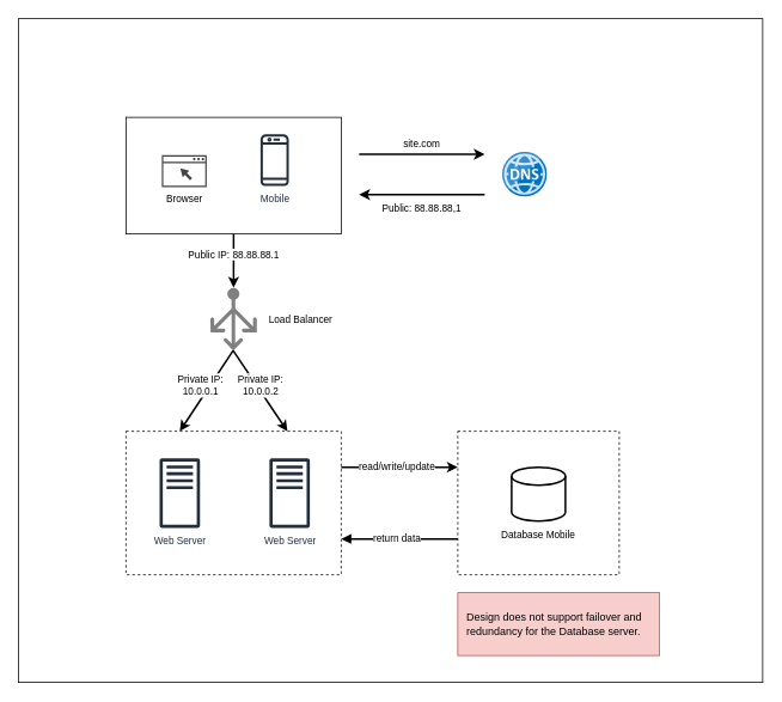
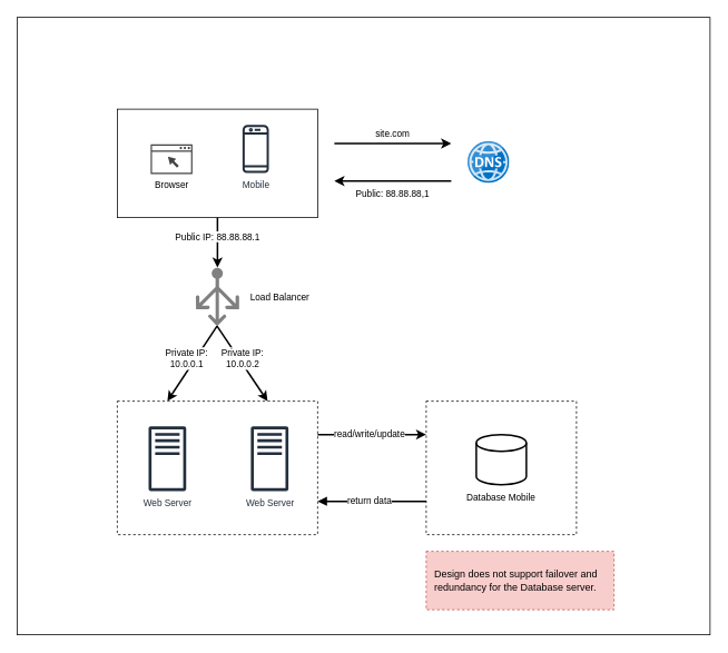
  <mxCell id="0" />
  <mxCell id="1" style="locked=1;" parent="0" />
  <mxCell id="2" value="" style="rounded=0;whiteSpace=wrap;html=1;fontSize=11;fillColor=#808080;" parent="1" vertex="1"><mxGeometry x="380" y="350" width="120" height="60" as="geometry" /></mxCell>
  <mxCell id="3" value="" style="rounded=0;whiteSpace=wrap;html=1;fontSize=11;fillColor=#808080;" parent="1" vertex="1"><mxGeometry x="380" y="350" width="120" height="60" as="geometry" /></mxCell>
  <mxCell id="4" value="" style="rounded=0;whiteSpace=wrap;html=1;fontSize=11;" parent="1" vertex="1"><mxGeometry x="20" y="20" width="830" height="740" as="geometry" /></mxCell>
  <mxCell id="5" value="Diagram" style="" parent="0" />
  <mxCell id="6" value="" style="sketch=0;aspect=fixed;pointerEvents=1;shadow=0;dashed=0;html=1;strokeColor=none;labelPosition=center;verticalLabelPosition=bottom;verticalAlign=top;align=center;fillColor=#808080;shape=mxgraph.azure.load_balancer_generic;fontSize=11;" parent="5" vertex="1"><mxGeometry x="234.1" y="320" width="51.8" height="70" as="geometry" /></mxCell>
  <mxCell id="7" value="" style="group" parent="5" vertex="1" connectable="0"><mxGeometry x="140" y="130" width="240" height="130" as="geometry" /></mxCell>
  <mxCell id="8" value="" style="rounded=0;whiteSpace=wrap;html=1;" parent="7" vertex="1"><mxGeometry width="240" height="130" as="geometry" /></mxCell>
  <mxCell id="9" value="Browser" style="sketch=0;pointerEvents=1;shadow=0;dashed=0;html=1;strokeColor=none;fillColor=#434445;aspect=fixed;labelPosition=center;verticalLabelPosition=bottom;verticalAlign=top;align=center;outlineConnect=0;shape=mxgraph.vvd.web_browser;fontSize=11;" parent="7" vertex="1"><mxGeometry x="40" y="42.25" width="50" height="35.5" as="geometry" /></mxCell>
  <mxCell id="10" value="Mobile" style="sketch=0;outlineConnect=0;fontColor=#232F3E;gradientColor=none;fillColor=#232F3D;strokeColor=none;dashed=0;verticalLabelPosition=bottom;verticalAlign=top;align=center;html=1;fontSize=11;fontStyle=0;aspect=fixed;pointerEvents=1;shape=mxgraph.aws4.mobile_client;" parent="7" vertex="1"><mxGeometry x="150" y="17.75" width="31.54" height="60" as="geometry" /></mxCell>
  <mxCell id="11" value="" style="group" parent="5" vertex="1" connectable="0"><mxGeometry x="400" y="150" width="210" height="91.13" as="geometry" /></mxCell>
  <mxCell id="12" style="edgeStyle=none;rounded=0;orthogonalLoop=1;jettySize=auto;html=1;strokeWidth=2;" parent="11" edge="1"><mxGeometry relative="1" as="geometry"><mxPoint y="21.13" as="sourcePoint" /><mxPoint x="140" y="21.13" as="targetPoint" /></mxGeometry></mxCell>
  <mxCell id="13" value="" style="sketch=0;aspect=fixed;html=1;points=[];align=center;image;fontSize=12;image=img/lib/mscae/DNS.svg;" parent="11" vertex="1"><mxGeometry x="160" y="18.88" width="50" height="50" as="geometry" /></mxCell>
  <mxCell id="14" value="" style="endArrow=none;html=1;rounded=0;strokeWidth=2;startArrow=classic;startFill=1;endFill=0;" parent="11" edge="1"><mxGeometry width="50" height="50" relative="1" as="geometry"><mxPoint y="66.13" as="sourcePoint" /><mxPoint x="140" y="66.13" as="targetPoint" /></mxGeometry></mxCell>
  <mxCell id="15" value="&lt;font style=&quot;font-size: 11px;&quot;&gt;site.com&lt;/font&gt;" style="text;html=1;strokeColor=none;fillColor=none;align=center;verticalAlign=middle;whiteSpace=wrap;rounded=0;fontSize=11;" parent="11" vertex="1"><mxGeometry width="140" height="18.88" as="geometry" /></mxCell>
  <mxCell id="16" value="&lt;font style=&quot;font-size: 11px;&quot;&gt;Public: 88.88.88,1&lt;/font&gt;" style="text;html=1;strokeColor=none;fillColor=none;align=center;verticalAlign=middle;whiteSpace=wrap;rounded=0;fontSize=11;" parent="11" vertex="1"><mxGeometry y="71.13" width="140" height="20" as="geometry" /></mxCell>
  <mxCell id="17" value="" style="rounded=0;whiteSpace=wrap;html=1;sketch=0;fixDash=1;dashed=1;" parent="5" vertex="1"><mxGeometry x="510" y="480" width="180" height="160" as="geometry" /></mxCell>
  <mxCell id="18" value="" style="group" parent="5" vertex="1" connectable="0"><mxGeometry x="555" y="520" width="90" height="91" as="geometry" /></mxCell>
  <mxCell id="19" value="" style="strokeWidth=2;html=1;shape=mxgraph.flowchart.database;whiteSpace=wrap;sketch=0;" parent="18" vertex="1"><mxGeometry x="15" width="60" height="60" as="geometry" /></mxCell>
  <mxCell id="20" value="&lt;font style=&quot;font-size: 11px;&quot;&gt;Database Mobile&lt;/font&gt;" style="text;html=1;strokeColor=none;fillColor=none;align=center;verticalAlign=middle;whiteSpace=wrap;rounded=0;sketch=0;" parent="18" vertex="1"><mxGeometry y="61" width="90" height="30" as="geometry" /></mxCell>
  <mxCell id="21" value="" style="group" parent="5" vertex="1" connectable="0"><mxGeometry x="140" y="450" width="240" height="160" as="geometry" /></mxCell>
  <mxCell id="22" value="" style="group" parent="21" vertex="1" connectable="0"><mxGeometry y="30" width="240" height="160" as="geometry" /></mxCell>
  <mxCell id="23" value="" style="rounded=0;whiteSpace=wrap;html=1;sketch=0;fixDash=1;dashed=1;" parent="22" vertex="1"><mxGeometry width="240" height="160" as="geometry" /></mxCell>
  <mxCell id="24" value="&lt;font style=&quot;font-size: 11px;&quot;&gt;Web Server&lt;/font&gt;" style="sketch=0;outlineConnect=0;fontColor=#232F3E;gradientColor=none;fillColor=#232F3D;strokeColor=none;dashed=0;verticalLabelPosition=bottom;verticalAlign=top;align=center;html=1;fontSize=12;fontStyle=0;aspect=fixed;pointerEvents=1;shape=mxgraph.aws4.traditional_server;" parent="22" vertex="1"><mxGeometry x="37.5" y="30" width="45" height="78" as="geometry" /></mxCell>
  <mxCell id="25" value="&lt;font style=&quot;font-size: 11px;&quot;&gt;Web Server&lt;/font&gt;" style="sketch=0;outlineConnect=0;fontColor=#232F3E;gradientColor=none;fillColor=#232F3D;strokeColor=none;dashed=0;verticalLabelPosition=bottom;verticalAlign=top;align=center;html=1;fontSize=12;fontStyle=0;aspect=fixed;pointerEvents=1;shape=mxgraph.aws4.traditional_server;" parent="22" vertex="1"><mxGeometry x="160" y="30" width="45" height="78" as="geometry" /></mxCell>
  <mxCell id="26" value="" style="endArrow=classic;html=1;rounded=0;fontSize=11;entryX=0.5;entryY=0;entryDx=0;entryDy=0;entryPerimeter=0;exitX=0.5;exitY=1;exitDx=0;exitDy=0;strokeWidth=2;" parent="5" source="8" target="6" edge="1"><mxGeometry width="50" height="50" relative="1" as="geometry"><mxPoint x="150" y="360" as="sourcePoint" /><mxPoint x="200" y="310" as="targetPoint" /></mxGeometry></mxCell>
  <mxCell id="27" value="Public IP: 88.88.88.1" style="edgeLabel;html=1;align=center;verticalAlign=middle;resizable=0;points=[];fontSize=11;" parent="26" vertex="1" connectable="0"><mxGeometry x="-0.267" y="-1" relative="1" as="geometry"><mxPoint as="offset" /></mxGeometry></mxCell>
  <mxCell id="28" value="" style="endArrow=classic;html=1;rounded=0;fontSize=11;strokeWidth=2;entryX=0.25;entryY=0;entryDx=0;entryDy=0;exitX=0.49;exitY=1;exitDx=0;exitDy=0;exitPerimeter=0;" parent="5" source="6" target="23" edge="1"><mxGeometry width="50" height="50" relative="1" as="geometry"><mxPoint x="120" y="430" as="sourcePoint" /><mxPoint x="170" y="380" as="targetPoint" /></mxGeometry></mxCell>
  <mxCell id="29" value="Private IP:&lt;br&gt;10.0.0.1" style="edgeLabel;html=1;align=center;verticalAlign=middle;resizable=0;points=[];fontSize=11;" parent="28" vertex="1" connectable="0"><mxGeometry x="-0.152" relative="1" as="geometry"><mxPoint x="-12" as="offset" /></mxGeometry></mxCell>
  <mxCell id="30" value="" style="endArrow=classic;html=1;rounded=0;fontSize=11;strokeWidth=2;exitX=0.49;exitY=1;exitDx=0;exitDy=0;exitPerimeter=0;entryX=0.75;entryY=0;entryDx=0;entryDy=0;" parent="5" source="6" target="23" edge="1"><mxGeometry width="50" height="50" relative="1" as="geometry"><mxPoint x="330" y="420" as="sourcePoint" /><mxPoint x="380" y="370" as="targetPoint" /></mxGeometry></mxCell>
  <mxCell id="31" value="Private IP:&lt;br&gt;10.0.0.2" style="edgeLabel;html=1;align=center;verticalAlign=middle;resizable=0;points=[];fontSize=11;" parent="30" vertex="1" connectable="0"><mxGeometry x="-0.176" y="-2" relative="1" as="geometry"><mxPoint x="7" as="offset" /></mxGeometry></mxCell>
  <mxCell id="32" value="Load Balancer" style="text;html=1;strokeColor=none;fillColor=none;align=center;verticalAlign=middle;whiteSpace=wrap;rounded=0;fontSize=11;" parent="5" vertex="1"><mxGeometry x="290" y="340" width="90" height="30" as="geometry" /></mxCell>
  <mxCell id="33" value="" style="endArrow=none;html=1;rounded=0;strokeWidth=2;startArrow=classic;startFill=1;endFill=0;entryX=1;entryY=0.25;entryDx=0;entryDy=0;exitX=0;exitY=0.25;exitDx=0;exitDy=0;" parent="5" source="17" target="23" edge="1"><mxGeometry width="50" height="50" relative="1" as="geometry"><mxPoint x="560" y="490" as="sourcePoint" /><mxPoint x="410" y="490" as="targetPoint" /></mxGeometry></mxCell>
  <mxCell id="34" value="read/write/update" style="edgeLabel;html=1;align=center;verticalAlign=middle;resizable=0;points=[];" parent="33" vertex="1" connectable="0"><mxGeometry x="0.15" relative="1" as="geometry"><mxPoint x="6" y="-1" as="offset" /></mxGeometry></mxCell>
  <mxCell id="35" value="" style="endArrow=block;html=1;rounded=0;strokeWidth=2;startArrow=none;startFill=0;endFill=1;entryX=1;entryY=0.75;entryDx=0;entryDy=0;exitX=0;exitY=0.75;exitDx=0;exitDy=0;" parent="5" source="17" target="23" edge="1"><mxGeometry width="50" height="50" relative="1" as="geometry"><mxPoint x="560" y="570" as="sourcePoint" /><mxPoint x="410" y="570" as="targetPoint" /></mxGeometry></mxCell>
  <mxCell id="36" value="return data" style="edgeLabel;html=1;align=center;verticalAlign=middle;resizable=0;points=[];" parent="35" vertex="1" connectable="0"><mxGeometry x="0.15" relative="1" as="geometry"><mxPoint x="6" y="-1" as="offset" /></mxGeometry></mxCell>
- <mxCell id="37" value="Design does not support failover and redundancy for the Database server." style="rounded=0;whiteSpace=wrap;html=1;fillColor=#f8cecc;strokeColor=#b85450;align=left;spacing=10;" parent="5" vertex="1"><mxGeometry x="510" y="660" width="225" height="70" as="geometry" /></mxCell>
+ <mxCell id="37" value="Design does not support failover and redundancy for the Database server." style="rounded=0;whiteSpace=wrap;html=1;fillColor=#f8cecc;strokeColor=#b85450;align=left;spacing=10;dashed=1;" parent="5" vertex="1"><mxGeometry x="510" y="660" width="225" height="70" as="geometry" /></mxCell>
  <mxCell id="38" value="Title" style="locked=1;" parent="0" />
